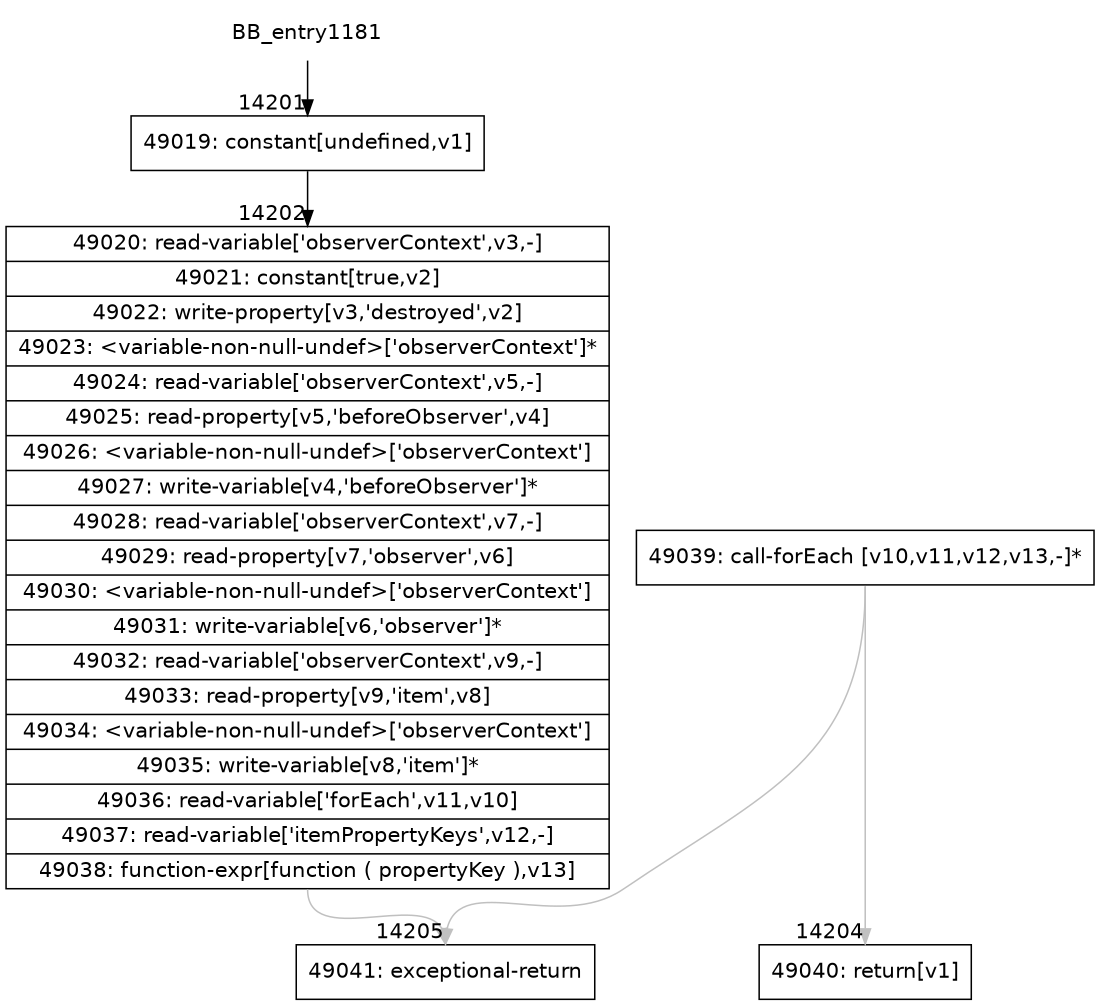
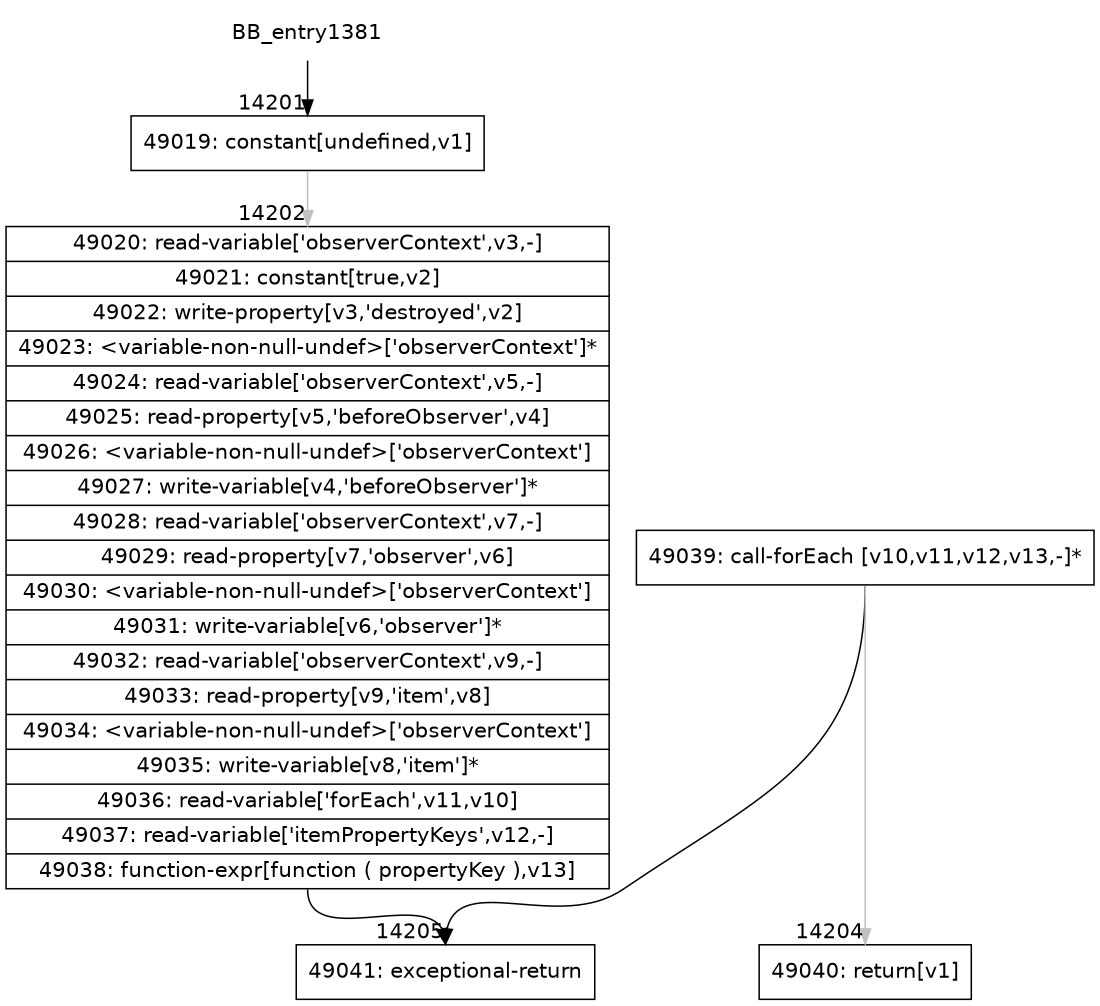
  digraph {
    fontname="DejaVu Sans"
    rankdir=TD
    node [fontname="DejaVu Sans" shape=record]
    edge [fontname="DejaVu Sans" headport=n tailport=s color=gray]
-   BB_entry1181 [shape=none]
+   BB_entry1181 [shape=none label=BB_entry1381]
    n2 [label="{49019: constant[undefined,v1]}"]
    n3 [label="{49020: read-variable['observerContext',v3,-]|49021: constant[true,v2]|49022: write-property[v3,'destroyed',v2]|49023: \<variable-non-null-undef\>['observerContext']*|49024: read-variable['observerContext',v5,-]|49025: read-property[v5,'beforeObserver',v4]|49026: \<variable-non-null-undef\>['observerContext']|49027: write-variable[v4,'beforeObserver']*|49028: read-variable['observerContext',v7,-]|49029: read-property[v7,'observer',v6]|49030: \<variable-non-null-undef\>['observerContext']|49031: write-variable[v6,'observer']*|49032: read-variable['observerContext',v9,-]|49033: read-property[v9,'item',v8]|49034: \<variable-non-null-undef\>['observerContext']|49035: write-variable[v8,'item']*|49036: read-variable['forEach',v11,v10]|49037: read-variable['itemPropertyKeys',v12,-]|49038: function-expr[function ( propertyKey ),v13]}"]
    n4 [label="{49041: exceptional-return}"]
    n5 [label="{49039: call-forEach [v10,v11,v12,v13,-]*}"]
    n6 [label="{49040: return[v1]}"]
    BB_entry1181 -> n2 [headlabel="    14201" color=""]
-   n2 -> n3 [headlabel="      14202" color=""]
-   n3 -> n4 [headlabel="      14205"]
-   n5 -> n4
+   n2 -> n3 [headlabel="      14202"]
+   n3 -> n4 [color=black headlabel="      14205"]
+   n5 -> n4 [color=black]
    n5 -> n6 [headlabel="      14204"]
  }
